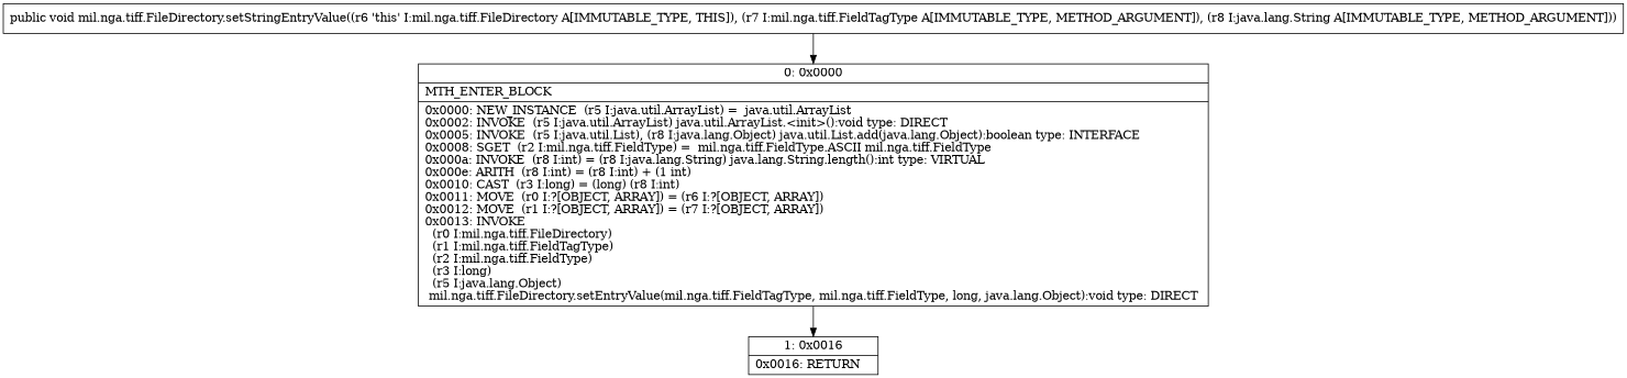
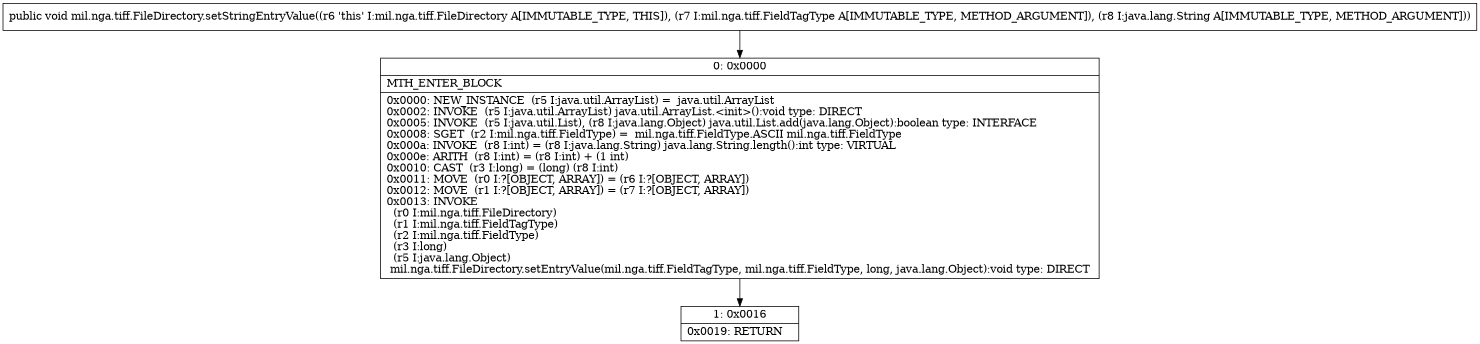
  digraph {
    node [shape=record]
    n1 [label="{0\:\ 0x0000|MTH_ENTER_BLOCK\l|0x0000: NEW_INSTANCE  (r5 I:java.util.ArrayList) =  java.util.ArrayList \l0x0002: INVOKE  (r5 I:java.util.ArrayList) java.util.ArrayList.\<init\>():void type: DIRECT \l0x0005: INVOKE  (r5 I:java.util.List), (r8 I:java.lang.Object) java.util.List.add(java.lang.Object):boolean type: INTERFACE \l0x0008: SGET  (r2 I:mil.nga.tiff.FieldType) =  mil.nga.tiff.FieldType.ASCII mil.nga.tiff.FieldType \l0x000a: INVOKE  (r8 I:int) = (r8 I:java.lang.String) java.lang.String.length():int type: VIRTUAL \l0x000e: ARITH  (r8 I:int) = (r8 I:int) + (1 int) \l0x0010: CAST  (r3 I:long) = (long) (r8 I:int) \l0x0011: MOVE  (r0 I:?[OBJECT, ARRAY]) = (r6 I:?[OBJECT, ARRAY]) \l0x0012: MOVE  (r1 I:?[OBJECT, ARRAY]) = (r7 I:?[OBJECT, ARRAY]) \l0x0013: INVOKE  \l  (r0 I:mil.nga.tiff.FileDirectory)\l  (r1 I:mil.nga.tiff.FieldTagType)\l  (r2 I:mil.nga.tiff.FieldType)\l  (r3 I:long)\l  (r5 I:java.lang.Object)\l mil.nga.tiff.FileDirectory.setEntryValue(mil.nga.tiff.FieldTagType, mil.nga.tiff.FieldType, long, java.lang.Object):void type: DIRECT \l}"]
-   n2 [label="{1\:\ 0x0016|0x0016: RETURN   \l}"]
+   n2 [label="{1\:\ 0x0016|0x0019: RETURN   \l}"]
    n3 [label="{public void mil.nga.tiff.FileDirectory.setStringEntryValue((r6 'this' I:mil.nga.tiff.FileDirectory A[IMMUTABLE_TYPE, THIS]), (r7 I:mil.nga.tiff.FieldTagType A[IMMUTABLE_TYPE, METHOD_ARGUMENT]), (r8 I:java.lang.String A[IMMUTABLE_TYPE, METHOD_ARGUMENT])) }"]
    n1 -> n2
    n3 -> n1
  }
